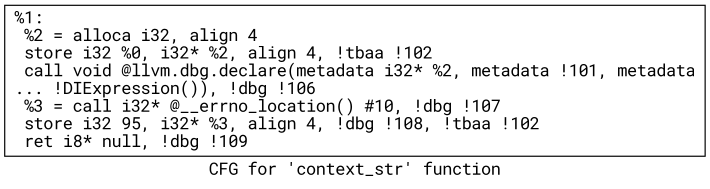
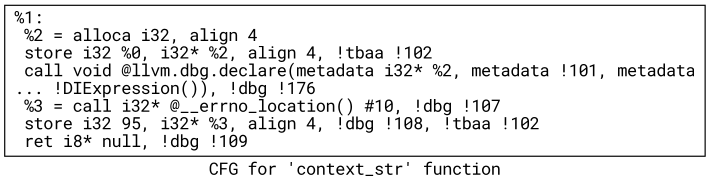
  digraph {
    label="CFG for 'context_str' function"
    fontname="Roboto Mono"
-   n1 [label="{%1:\l  %2 = alloca i32, align 4\l  store i32 %0, i32* %2, align 4, !tbaa !102\l  call void @llvm.dbg.declare(metadata i32* %2, metadata !101, metadata\l... !DIExpression()), !dbg !106\l  %3 = call i32* @__errno_location() #10, !dbg !107\l  store i32 95, i32* %3, align 4, !dbg !108, !tbaa !102\l  ret i8* null, !dbg !109\l}" shape=record fontname="Roboto Mono"]
+   n1 [label="{%1:\l  %2 = alloca i32, align 4\l  store i32 %0, i32* %2, align 4, !tbaa !102\l  call void @llvm.dbg.declare(metadata i32* %2, metadata !101, metadata\l... !DIExpression()), !dbg !176\l  %3 = call i32* @__errno_location() #10, !dbg !107\l  store i32 95, i32* %3, align 4, !dbg !108, !tbaa !102\l  ret i8* null, !dbg !109\l}" shape=record fontname="Roboto Mono"]
  }
